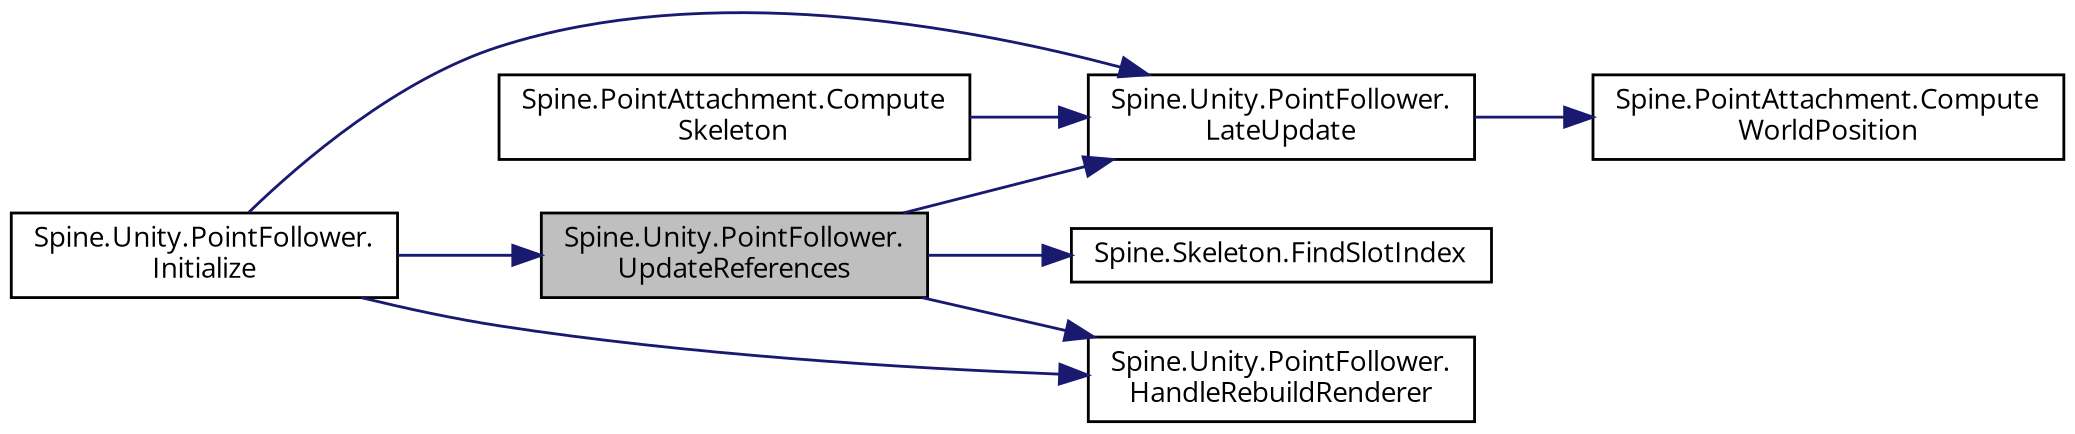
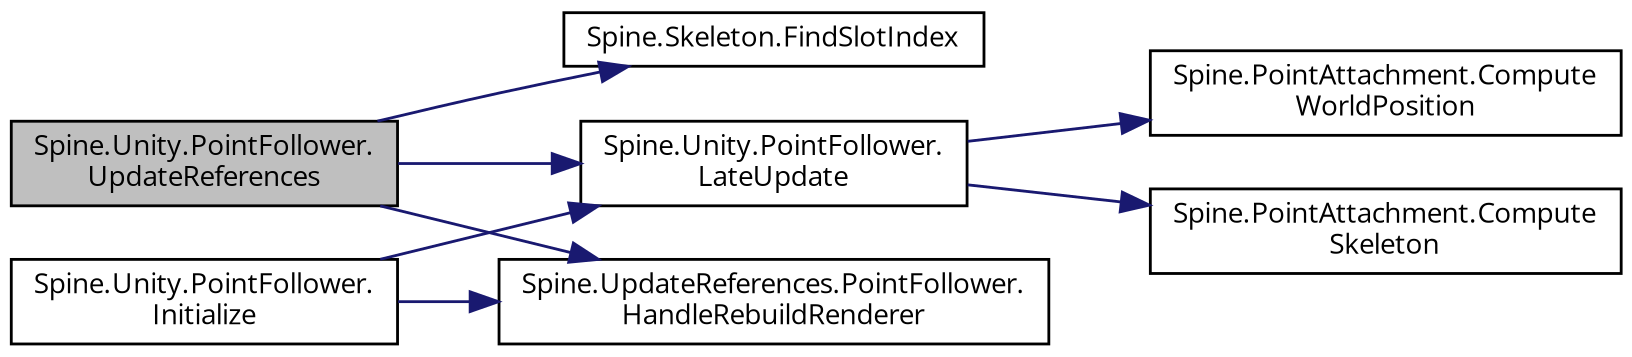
  digraph {
    fontname="Open Sans"
    rankdir=LR
    node [color=black fillcolor=white fontname="Open Sans" fontsize=10 shape=record style=filled]
    edge [color=midnightblue fontname="Open Sans" fontsize=10 labelfontname=Helvetica labelfontsize=10 style=solid]
    n1 [fillcolor=grey75 fontcolor=black height=0.2 label="Spine.Unity.PointFollower.\lUpdateReferences" width=0.4]
    n2 [height=0.2 label="Spine.Skeleton.FindSlotIndex" width=0.4]
-   n3 [height=0.2 label="Spine.Unity.PointFollower.\lHandleRebuildRenderer" width=0.4]
+   n3 [height=0.2 label="Spine.UpdateReferences.PointFollower.\lHandleRebuildRenderer" width=0.4]
    n4 [height=0.2 label="Spine.Unity.PointFollower.\lLateUpdate" width=0.4]
    n5 [height=0.2 label="Spine.Unity.PointFollower.\lInitialize" width=0.4]
    n6 [height=0.2 label="Spine.PointAttachment.Compute\lWorldPosition" width=0.4]
    n7 [height=0.2 label="Spine.PointAttachment.Compute\lSkeleton" width=0.4]
    n1 -> n2
    n1 -> n3
    n1 -> n4
    n4 -> n6
-   n7 -> n4
-   n5 -> n1
+   n4 -> n7
    n5 -> n3
    n5 -> n4
  }
